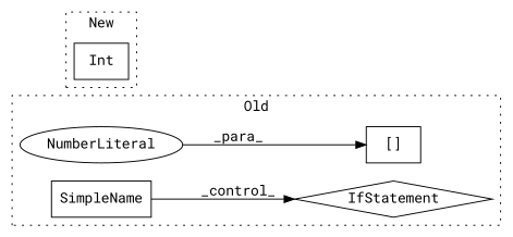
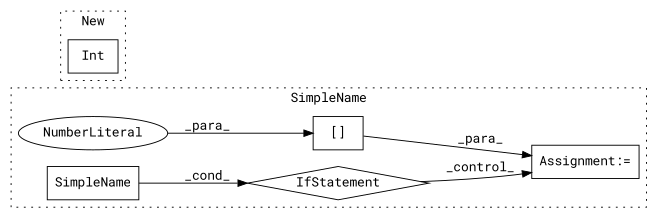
  digraph {
    fontname="Roboto Mono"
    rankdir=LR
    node [fontname="Roboto Mono" l=1 shape=box]
    edge [fontname="Roboto Mono"]
    n1 [a=2 l="6,1" label="[]" s="953,960"]
    n2 [a=34 label=NumberLiteral s=959 shape=ellipse]
+   n3 [a=7 label="Assignment:=" s=952]
    n4 [a=25 l="4,2" label=IfStatement s="825,852" shape=diamond]
    n5 [a=42 label=SimpleName l=""]
    n6 [a=32 l="4,1" label=Int s="611,643"]
    subgraph cluster_1 {
-     label=Old
+     label=SimpleName
      style=dotted
      n1
      n2
+     n3
      n4
      n5
    }
    subgraph cluster_2 {
      label=New
      style=dotted
      n6
    }
+   n1 -> n3 [label=_para_]
    n2 -> n1 [label=_para_]
-   n5 -> n4 [label=_control_]
+   n4 -> n3 [label=_control_]
+   n5 -> n4 [label=_cond_]
  }
